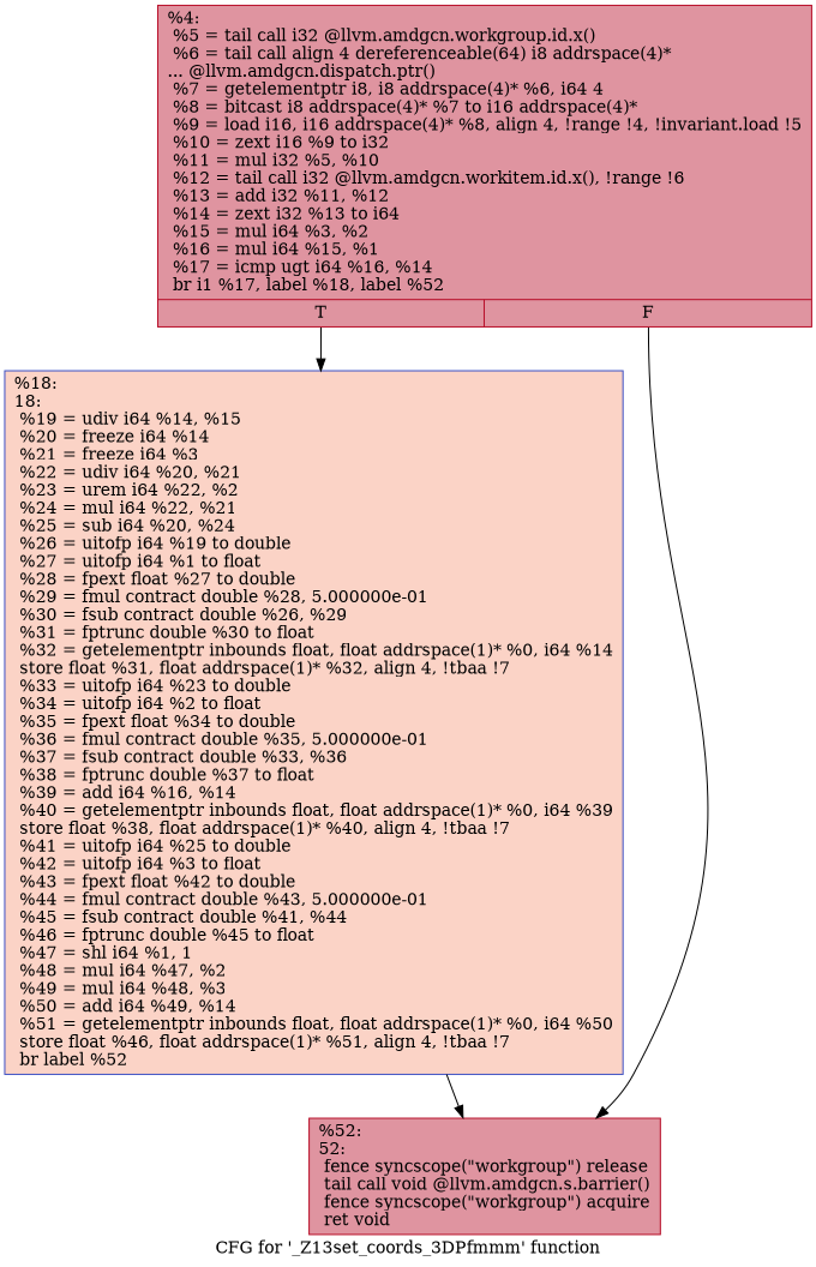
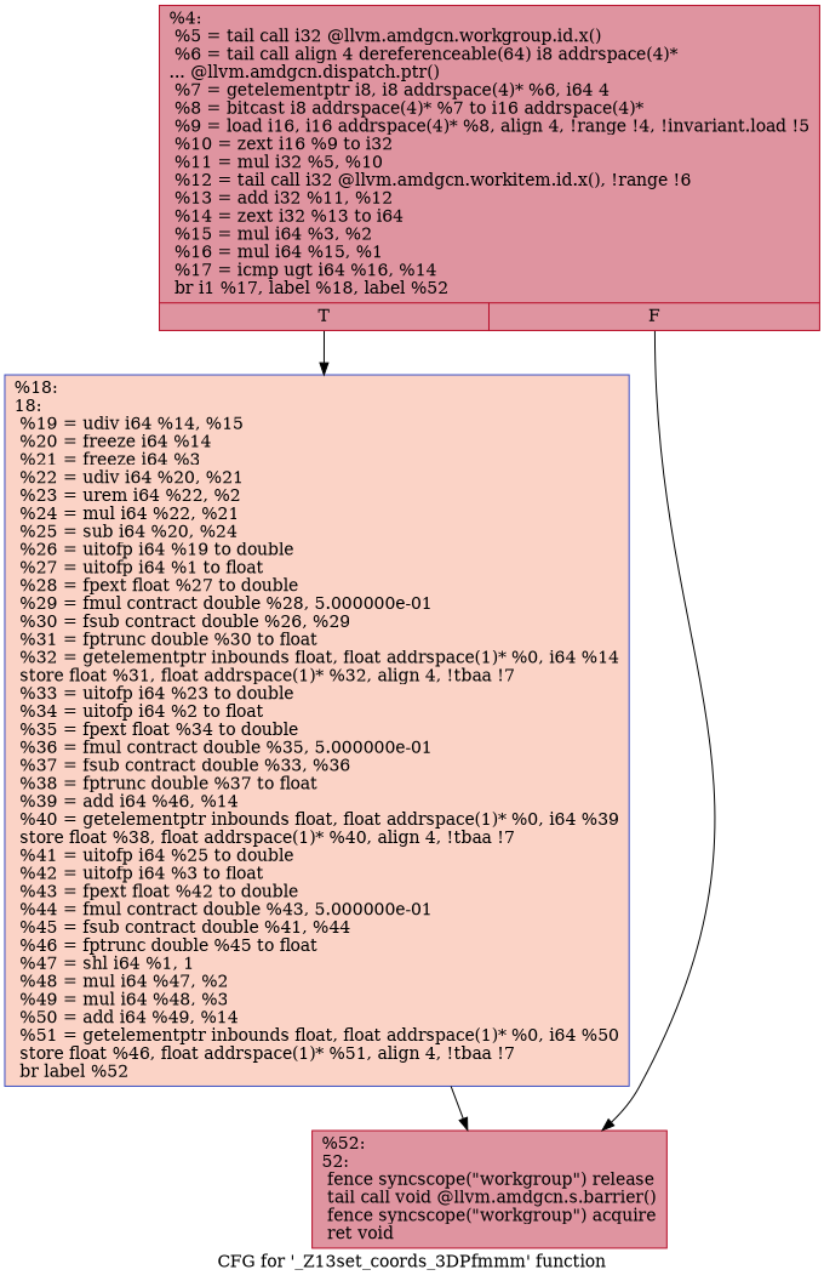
  digraph {
    label="CFG for '_Z13set_coords_3DPfmmm' function"
    node [color="#b70d28ff" fillcolor="#b70d2870" shape=record style=filled]
    n1 [label="{%4:\l  %5 = tail call i32 @llvm.amdgcn.workgroup.id.x()\l  %6 = tail call align 4 dereferenceable(64) i8 addrspace(4)*\l... @llvm.amdgcn.dispatch.ptr()\l  %7 = getelementptr i8, i8 addrspace(4)* %6, i64 4\l  %8 = bitcast i8 addrspace(4)* %7 to i16 addrspace(4)*\l  %9 = load i16, i16 addrspace(4)* %8, align 4, !range !4, !invariant.load !5\l  %10 = zext i16 %9 to i32\l  %11 = mul i32 %5, %10\l  %12 = tail call i32 @llvm.amdgcn.workitem.id.x(), !range !6\l  %13 = add i32 %11, %12\l  %14 = zext i32 %13 to i64\l  %15 = mul i64 %3, %2\l  %16 = mul i64 %15, %1\l  %17 = icmp ugt i64 %16, %14\l  br i1 %17, label %18, label %52\l|{<s0>T|<s1>F}}"]
-   n2 [color="#3d50c3ff" fillcolor="#f59c7d70" label="{%18:\l18:                                               \l  %19 = udiv i64 %14, %15\l  %20 = freeze i64 %14\l  %21 = freeze i64 %3\l  %22 = udiv i64 %20, %21\l  %23 = urem i64 %22, %2\l  %24 = mul i64 %22, %21\l  %25 = sub i64 %20, %24\l  %26 = uitofp i64 %19 to double\l  %27 = uitofp i64 %1 to float\l  %28 = fpext float %27 to double\l  %29 = fmul contract double %28, 5.000000e-01\l  %30 = fsub contract double %26, %29\l  %31 = fptrunc double %30 to float\l  %32 = getelementptr inbounds float, float addrspace(1)* %0, i64 %14\l  store float %31, float addrspace(1)* %32, align 4, !tbaa !7\l  %33 = uitofp i64 %23 to double\l  %34 = uitofp i64 %2 to float\l  %35 = fpext float %34 to double\l  %36 = fmul contract double %35, 5.000000e-01\l  %37 = fsub contract double %33, %36\l  %38 = fptrunc double %37 to float\l  %39 = add i64 %16, %14\l  %40 = getelementptr inbounds float, float addrspace(1)* %0, i64 %39\l  store float %38, float addrspace(1)* %40, align 4, !tbaa !7\l  %41 = uitofp i64 %25 to double\l  %42 = uitofp i64 %3 to float\l  %43 = fpext float %42 to double\l  %44 = fmul contract double %43, 5.000000e-01\l  %45 = fsub contract double %41, %44\l  %46 = fptrunc double %45 to float\l  %47 = shl i64 %1, 1\l  %48 = mul i64 %47, %2\l  %49 = mul i64 %48, %3\l  %50 = add i64 %49, %14\l  %51 = getelementptr inbounds float, float addrspace(1)* %0, i64 %50\l  store float %46, float addrspace(1)* %51, align 4, !tbaa !7\l  br label %52\l}"]
+   n2 [color="#3d50c3ff" fillcolor="#f59c7d70" label="{%18:\l18:                                               \l  %19 = udiv i64 %14, %15\l  %20 = freeze i64 %14\l  %21 = freeze i64 %3\l  %22 = udiv i64 %20, %21\l  %23 = urem i64 %22, %2\l  %24 = mul i64 %22, %21\l  %25 = sub i64 %20, %24\l  %26 = uitofp i64 %19 to double\l  %27 = uitofp i64 %1 to float\l  %28 = fpext float %27 to double\l  %29 = fmul contract double %28, 5.000000e-01\l  %30 = fsub contract double %26, %29\l  %31 = fptrunc double %30 to float\l  %32 = getelementptr inbounds float, float addrspace(1)* %0, i64 %14\l  store float %31, float addrspace(1)* %32, align 4, !tbaa !7\l  %33 = uitofp i64 %23 to double\l  %34 = uitofp i64 %2 to float\l  %35 = fpext float %34 to double\l  %36 = fmul contract double %35, 5.000000e-01\l  %37 = fsub contract double %33, %36\l  %38 = fptrunc double %37 to float\l  %39 = add i64 %46, %14\l  %40 = getelementptr inbounds float, float addrspace(1)* %0, i64 %39\l  store float %38, float addrspace(1)* %40, align 4, !tbaa !7\l  %41 = uitofp i64 %25 to double\l  %42 = uitofp i64 %3 to float\l  %43 = fpext float %42 to double\l  %44 = fmul contract double %43, 5.000000e-01\l  %45 = fsub contract double %41, %44\l  %46 = fptrunc double %45 to float\l  %47 = shl i64 %1, 1\l  %48 = mul i64 %47, %2\l  %49 = mul i64 %48, %3\l  %50 = add i64 %49, %14\l  %51 = getelementptr inbounds float, float addrspace(1)* %0, i64 %50\l  store float %46, float addrspace(1)* %51, align 4, !tbaa !7\l  br label %52\l}"]
    n3 [label="{%52:\l52:                                               \l  fence syncscope(\"workgroup\") release\l  tail call void @llvm.amdgcn.s.barrier()\l  fence syncscope(\"workgroup\") acquire\l  ret void\l}"]
    n1 -> n2 [tailport=s0]
    n1 -> n3 [tailport=s1]
    n2 -> n3
  }
